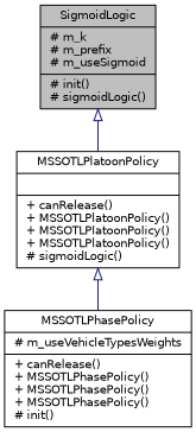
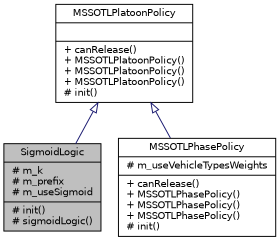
  digraph {
    node [color=black fillcolor=white fontname=Helvetica fontsize=10 shape=record style=filled]
    edge [arrowtail=onormal color=midnightblue dir=back fontname=Helvetica fontsize=10 labelfontname=Helvetica labelfontsize=10 style=solid]
    n1 [fillcolor=grey75 fontcolor=black height=0.2 label="{SigmoidLogic\n|# m_k\l# m_prefix\l# m_useSigmoid\l|# init()\l# sigmoidLogic()\l}" width=0.4]
-   n2 [height=0.2 label="{MSSOTLPlatoonPolicy\n||+ canRelease()\l+ MSSOTLPlatoonPolicy()\l+ MSSOTLPlatoonPolicy()\l+ MSSOTLPlatoonPolicy()\l# sigmoidLogic()\l}" width=0.4]
+   n2 [height=0.2 label="{MSSOTLPlatoonPolicy\n||+ canRelease()\l+ MSSOTLPlatoonPolicy()\l+ MSSOTLPlatoonPolicy()\l+ MSSOTLPlatoonPolicy()\l# init()\l}" width=0.4]
    n3 [height=0.2 label="{MSSOTLPhasePolicy\n|# m_useVehicleTypesWeights\l|+ canRelease()\l+ MSSOTLPhasePolicy()\l+ MSSOTLPhasePolicy()\l+ MSSOTLPhasePolicy()\l# init()\l}" width=0.4]
-   n1 -> n2
+   n2 -> n1
    n2 -> n3
  }
